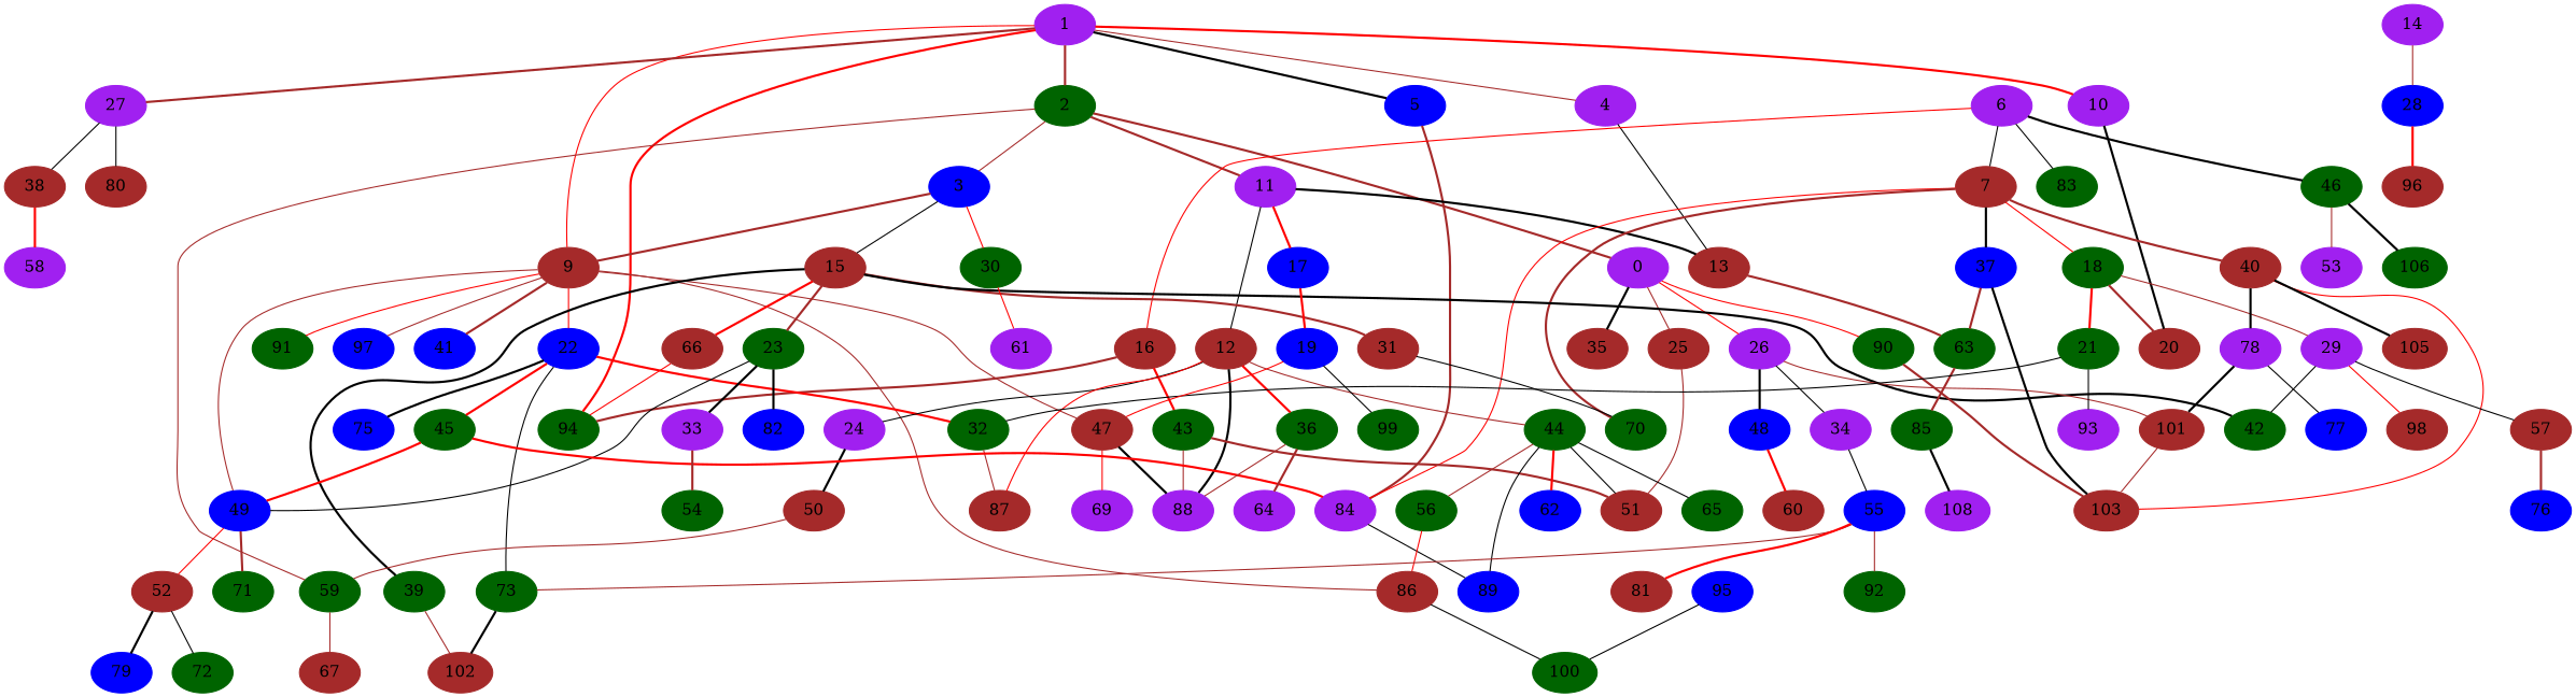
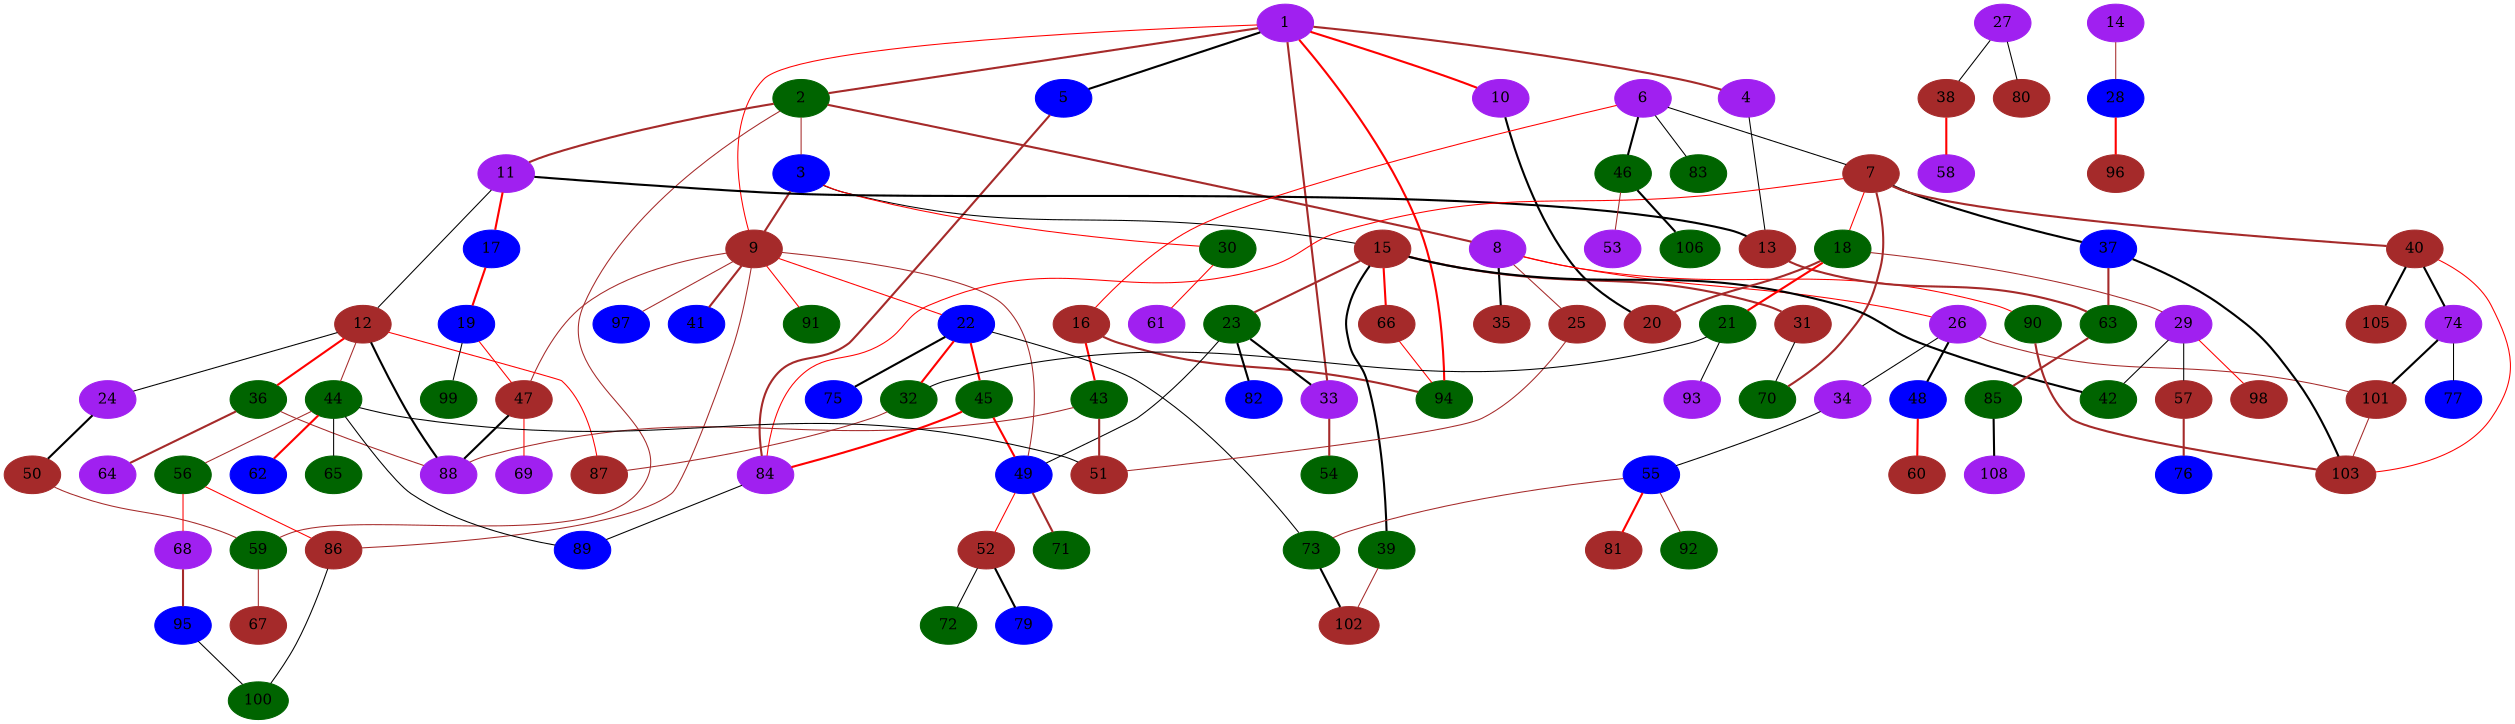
  graph {
    node [color=darkgreen style=filled]
    edge [color=black style=solid]
    1 [color=purple]
    2
    4 [color=purple]
    5 [color=blue]
    9 [color=brown]
    10 [color=purple]
    27 [color=purple]
    94
    3 [color=blue]
-   8 [color=purple label=0]
+   8 [color=purple]
    11 [color=purple]
    59
    13 [color=brown]
    84 [color=purple]
    6 [color=purple]
    7 [color=brown]
    16 [color=brown]
    46
    83
    22 [color=blue]
    41 [color=blue]
    47 [color=brown]
    49 [color=blue]
    86 [color=brown]
    91
    97 [color=blue]
    20 [color=brown]
    38 [color=brown]
    80 [color=brown]
    15 [color=brown]
    30
    25 [color=brown]
    26 [color=purple]
    35 [color=brown]
    90
    12 [color=brown]
    17 [color=blue]
    67 [color=brown]
    23
    31 [color=brown]
    39
    42
    66 [color=brown]
    61 [color=purple]
    63
    89 [color=blue]
    18
    37 [color=blue]
    40 [color=brown]
    70
    14 [color=purple]
    28 [color=blue]
    43
    53 [color=purple]
    106
    21
    29 [color=purple]
    103 [color=brown]
-   74 [color=purple label=78]
+   74 [color=purple]
    105 [color=brown]
    24 [color=purple]
    50 [color=brown]
    51 [color=brown]
    34 [color=purple]
    48 [color=blue]
    101 [color=brown]
    32
    45
    73
    75 [color=blue]
    88 [color=purple]
    69 [color=purple]
    52 [color=brown]
    71
    100
    36
    44
    87 [color=brown]
    19 [color=blue]
    64 [color=purple]
    56
    62 [color=blue]
    65
    85
    96 [color=brown]
    33 [color=purple]
    82 [color=blue]
    102 [color=brown]
    99
    93 [color=purple]
    57 [color=brown]
    98 [color=brown]
    54
    55 [color=blue]
    60 [color=brown]
    58 [color=purple]
    76 [color=blue]
    81 [color=brown]
    92
    77 [color=blue]
+   68 [color=purple]
    72
    79 [color=blue]
    95 [color=blue]
    n105 [color=purple label=108]
    1 -- 2 [color=brown style=bold]
-   1 -- 4 [color=brown]
+   1 -- 4 [color=brown style=bold]
    1 -- 5 [style=bold]
    1 -- 9 [color=red]
    1 -- 10 [color=red style=bold]
-   1 -- 27 [color=brown style=bold]
+   1 -- 33 [color=brown style=bold]
    1 -- 94 [color=red style=bold]
    2 -- 3 [color=brown]
    2 -- 8 [color=brown style=bold]
    2 -- 11 [color=brown style=bold]
    2 -- 59 [color=brown]
    4 -- 13
    5 -- 84 [color=brown style=bold]
    9 -- 22 [color=red]
    9 -- 41 [color=brown style=bold]
    9 -- 47 [color=brown]
    9 -- 49 [color=brown]
    9 -- 86 [color=brown]
    9 -- 91 [color=red]
    9 -- 97 [color=brown]
    10 -- 20 [style=bold]
    27 -- 38
    27 -- 80
    3 -- 9 [color=brown style=bold]
    3 -- 15
    3 -- 30 [color=red]
    8 -- 25 [color=brown]
    8 -- 26 [color=red]
    8 -- 35 [style=bold]
    8 -- 90 [color=red]
    11 -- 13 [style=bold]
    11 -- 12
    11 -- 17 [color=red style=bold]
    59 -- 67 [color=brown]
    13 -- 63 [color=brown style=bold]
    84 -- 89
    6 -- 7
    6 -- 16 [color=red]
    6 -- 46 [style=bold]
    6 -- 83
    7 -- 84 [color=red]
    7 -- 18 [color=red]
    7 -- 37 [style=bold]
    7 -- 40 [color=brown style=bold]
    7 -- 70 [color=brown style=bold]
    16 -- 94 [color=brown style=bold]
    16 -- 43 [color=red style=bold]
    46 -- 53 [color=brown]
    46 -- 106 [style=bold]
    22 -- 32 [color=red style=bold]
    22 -- 45 [color=red style=bold]
    22 -- 73
    22 -- 75 [style=bold]
    47 -- 88 [style=bold]
    47 -- 69 [color=red]
    49 -- 52 [color=red]
    49 -- 71 [color=brown style=bold]
    86 -- 100
    38 -- 58 [color=red style=bold]
    15 -- 23 [color=brown style=bold]
    15 -- 31 [color=brown style=bold]
    15 -- 39 [style=bold]
    15 -- 42 [style=bold]
    15 -- 66 [color=red style=bold]
    30 -- 61 [color=red]
    25 -- 51 [color=brown]
    26 -- 34
    26 -- 48 [style=bold]
    26 -- 101 [color=brown]
    90 -- 103 [color=brown style=bold]
    12 -- 24
    12 -- 88 [style=bold]
    12 -- 36 [color=red style=bold]
    12 -- 44 [color=brown]
    12 -- 87 [color=red]
    17 -- 19 [color=red style=bold]
    23 -- 49
    23 -- 33 [style=bold]
    23 -- 82 [style=bold]
    31 -- 70
    39 -- 102 [color=brown]
    66 -- 94 [color=red]
    63 -- 85 [color=brown style=bold]
    18 -- 20 [color=brown style=bold]
    18 -- 21 [color=red style=bold]
    18 -- 29 [color=brown]
    37 -- 63 [color=brown style=bold]
    37 -- 103 [style=bold]
    40 -- 103 [color=red]
    40 -- 74 [style=bold]
    40 -- 105 [style=bold]
    14 -- 28 [color=brown]
    28 -- 96 [color=red style=bold]
    43 -- 51 [color=brown style=bold]
    43 -- 88 [color=brown]
    21 -- 32
    21 -- 93
    29 -- 42
    29 -- 57
    29 -- 98 [color=red]
    74 -- 101 [style=bold]
    74 -- 77
    24 -- 50 [style=bold]
    50 -- 59 [color=brown]
    34 -- 55
    48 -- 60 [color=red style=bold]
    101 -- 103 [color=brown]
    32 -- 87 [color=brown]
    45 -- 84 [color=red style=bold]
    45 -- 49 [color=red style=bold]
    73 -- 102 [style=bold]
    52 -- 72
    52 -- 79 [style=bold]
    36 -- 88 [color=brown]
    36 -- 64 [color=brown style=bold]
    44 -- 89
    44 -- 51
    44 -- 56 [color=brown]
    44 -- 62 [color=red style=bold]
    44 -- 65
    19 -- 47 [color=red]
    19 -- 99
    56 -- 86 [color=red]
+   56 -- 68 [color=red]
    85 -- n105 [style=bold]
    33 -- 54 [color=brown style=bold]
    57 -- 76 [color=brown style=bold]
    55 -- 73 [color=brown]
    55 -- 81 [color=red style=bold]
    55 -- 92 [color=brown]
+   68 -- 95 [color=brown style=bold]
    95 -- 100
  }
